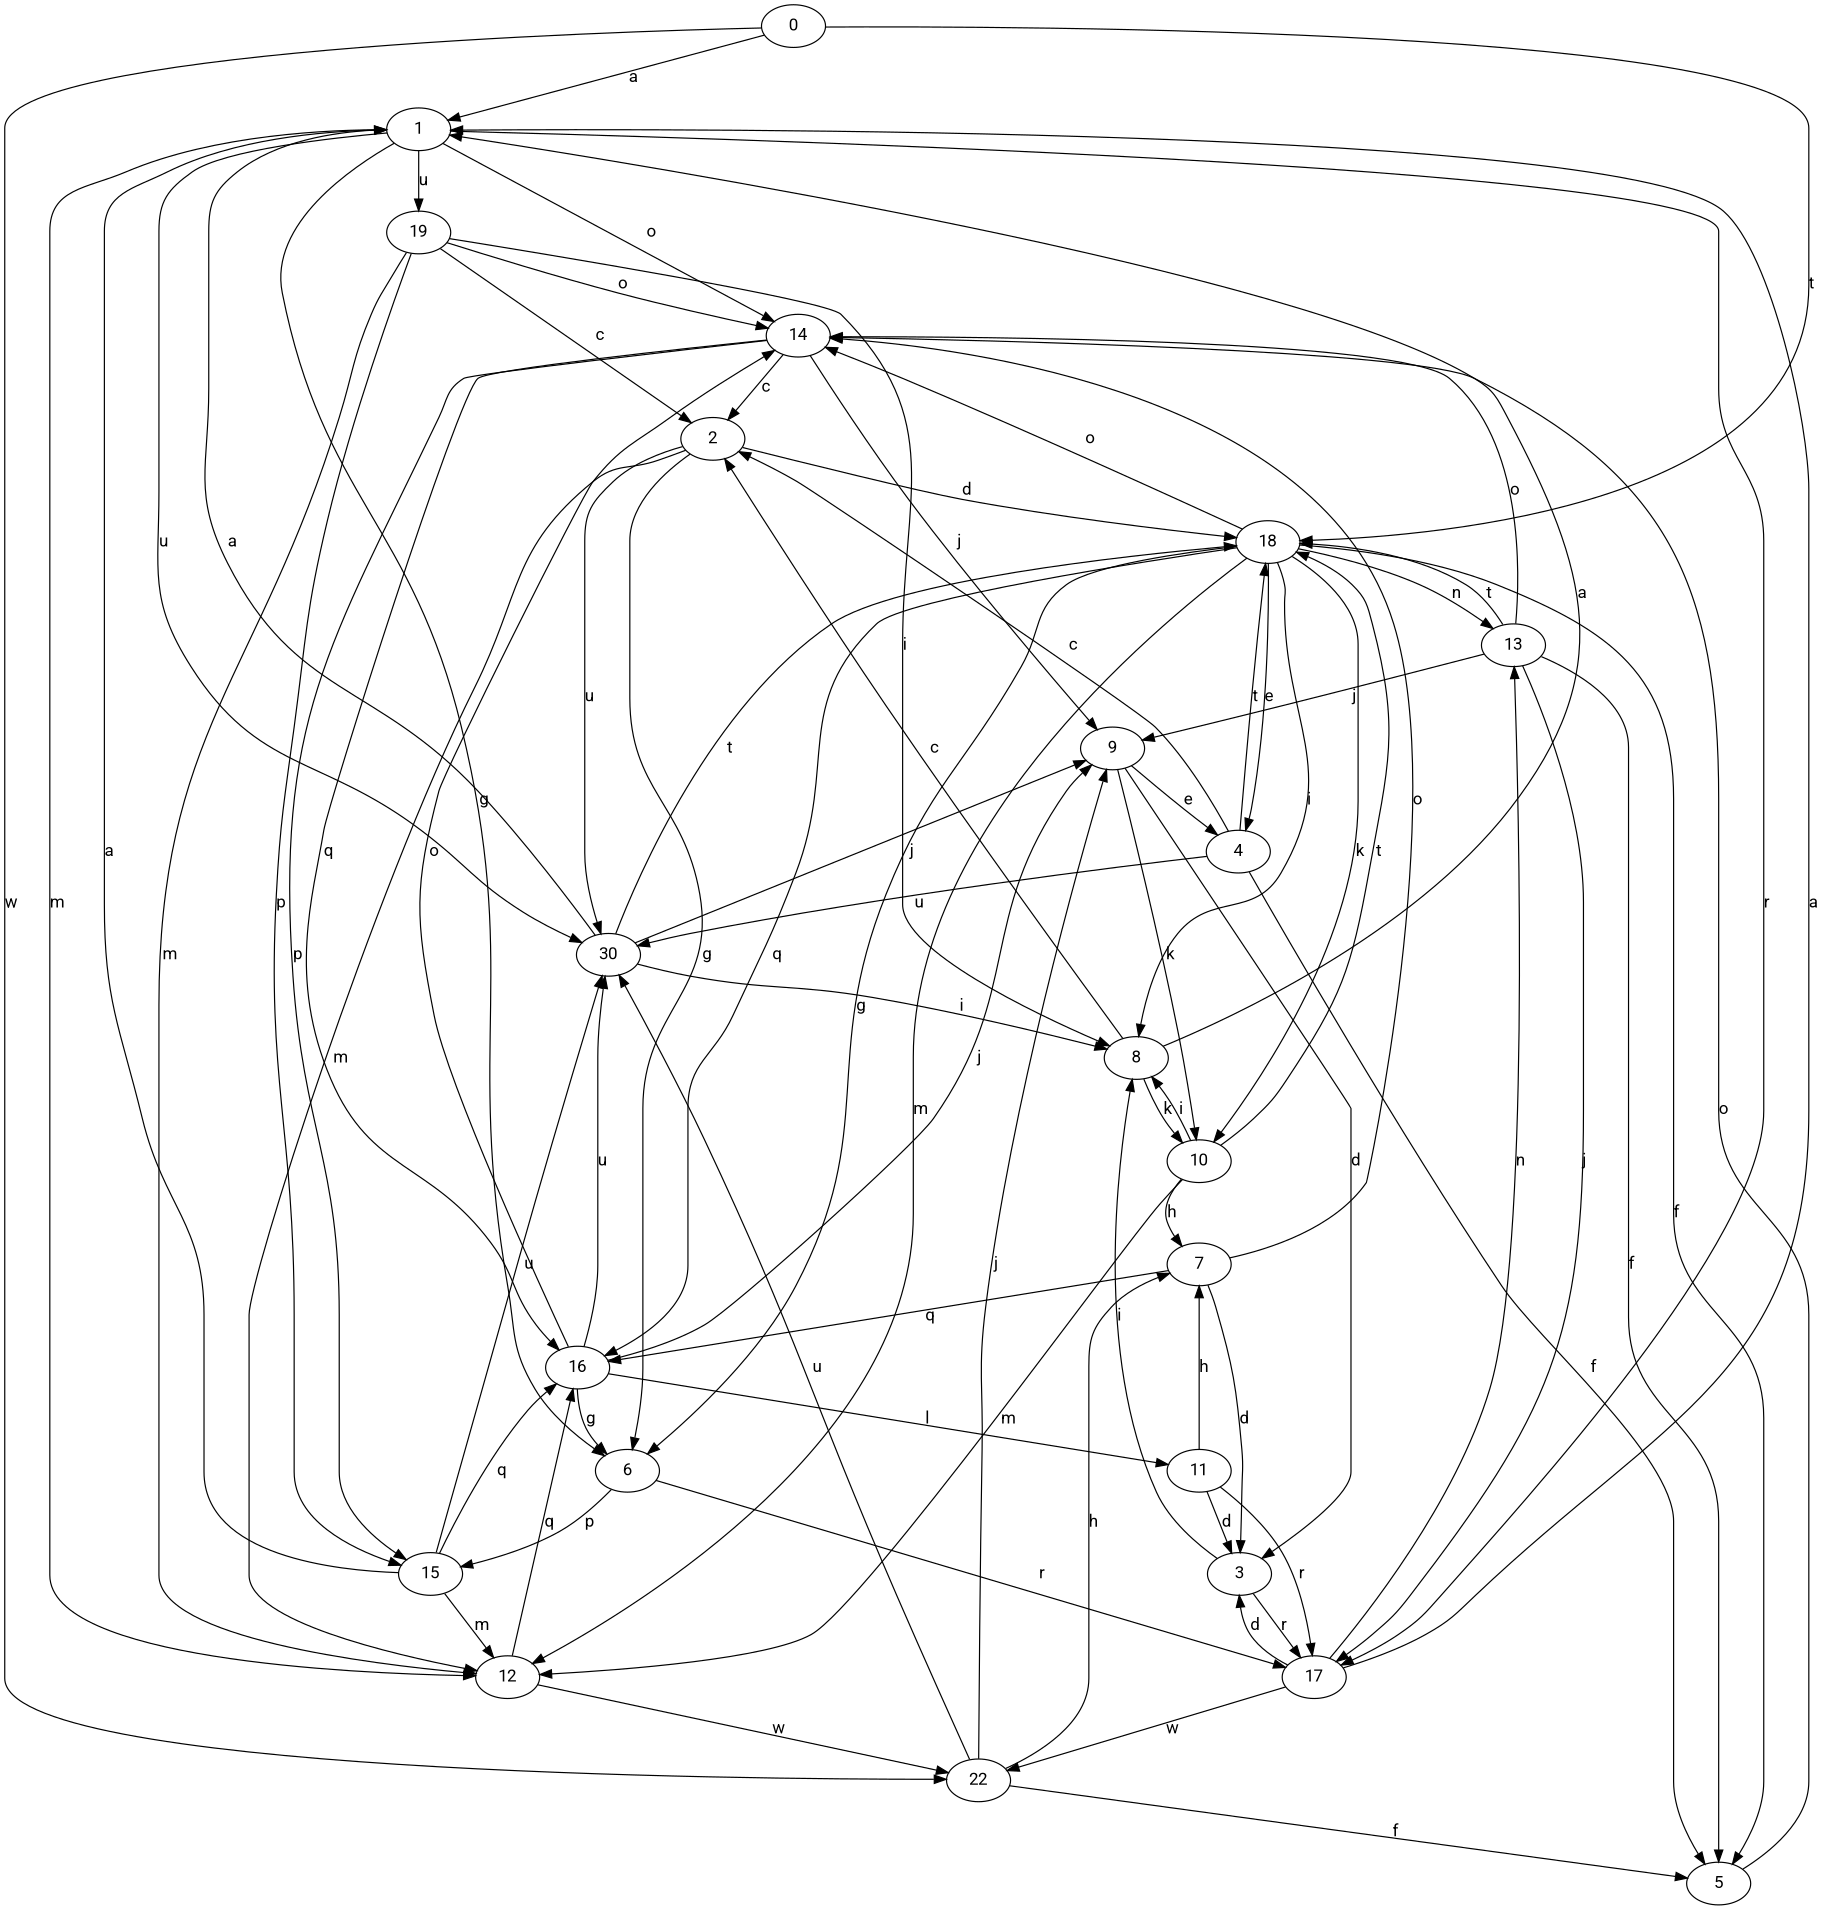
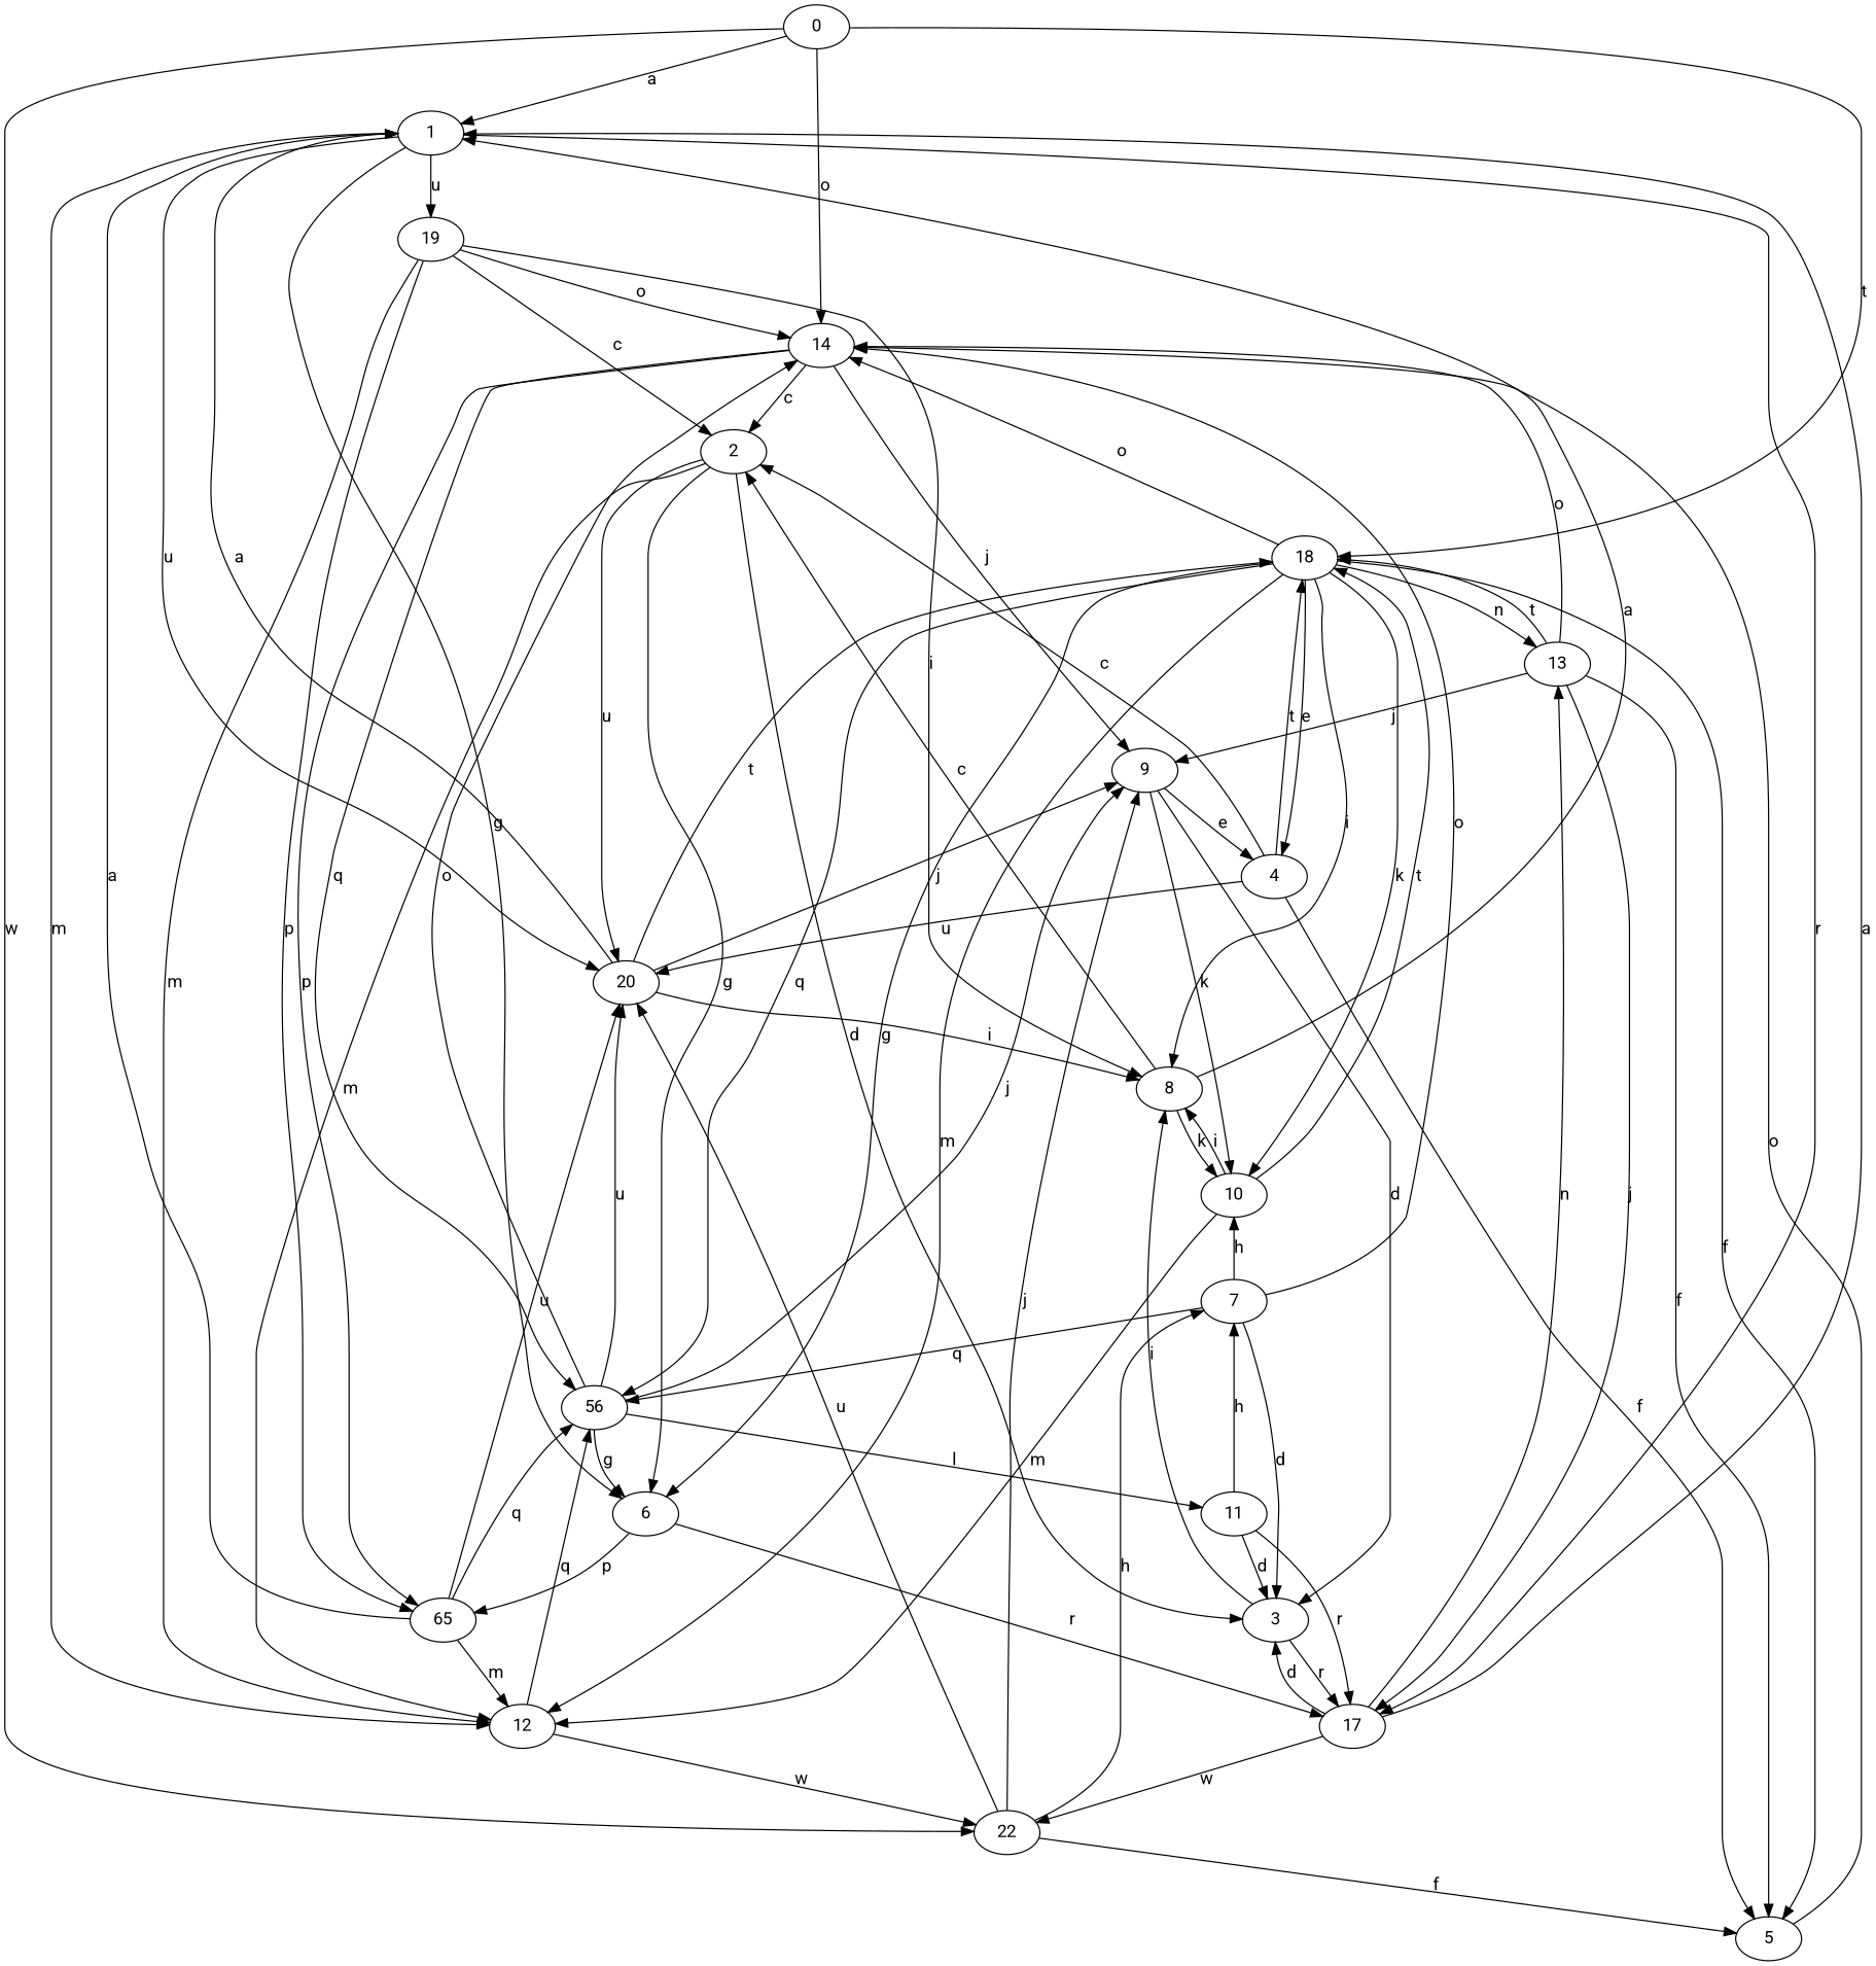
  strict digraph {
    fontname=Roboto
    node [fontname=Roboto]
    edge [fontname=Roboto]
    0
    1
    14
    18
    22
    6
    12
    17
    19
-   20 [label=30]
+   20
    2
-   15
-   16
+   15 [label=65]
+   16 [label=56]
    9
    8
    4
    5
    10
    13
    7
    3
    11
    0 -> 1 [label=a]
-   1 -> 14 [label=o]
+   0 -> 14 [label=o]
    0 -> 18 [label=t]
    0 -> 22 [label=w]
    1 -> 6 [label=g]
    1 -> 12 [label=m]
    1 -> 17 [label=r]
    1 -> 19 [label=u]
    1 -> 20 [label=u]
    14 -> 2 [label=c]
    14 -> 15 [label=p]
    14 -> 16 [label=q]
    14 -> 9 [label=j]
    18 -> 14 [label=o]
    18 -> 6 [label=g]
    18 -> 12 [label=m]
    18 -> 16 [label=q]
    18 -> 8 [label=i]
    18 -> 4 [label=e]
    18 -> 5 [label=f]
    18 -> 10 [label=k]
    18 -> 13 [label=n]
    22 -> 20 [label=u]
    22 -> 9 [label=j]
    22 -> 5 [label=f]
    22 -> 7 [label=h]
    6 -> 17 [label=r]
    6 -> 15 [label=p]
    12 -> 22 [label=w]
    12 -> 16 [label=q]
    17 -> 1 [label=a]
    17 -> 22 [label=w]
    17 -> 13 [label=n]
    17 -> 3 [label=d]
    19 -> 14 [label=o]
    19 -> 12 [label=m]
    19 -> 2 [label=c]
    19 -> 15 [label=p]
    19 -> 8 [label=i]
    20 -> 1 [label=a]
    20 -> 18 [label=t]
    20 -> 9 [label=j]
    20 -> 8 [label=i]
    2 -> 6 [label=g]
    2 -> 12 [label=m]
    2 -> 20 [label=u]
-   2 -> 18 [label=d]
+   2 -> 3 [label=d]
    15 -> 1 [label=a]
    15 -> 12 [label=m]
    15 -> 20 [label=u]
    15 -> 16 [label=q]
    16 -> 14 [label=o]
    16 -> 6 [label=g]
    16 -> 20 [label=u]
    16 -> 9 [label=j]
    16 -> 11 [label=l]
    9 -> 4 [label=e]
    9 -> 10 [label=k]
    9 -> 3 [label=d]
    8 -> 1 [label=a]
    8 -> 2 [label=c]
    8 -> 10 [label=k]
    4 -> 18 [label=t]
    4 -> 20 [label=u]
    4 -> 2 [label=c]
    4 -> 5 [label=f]
    5 -> 14 [label=o]
    10 -> 18 [label=t]
    10 -> 12 [label=m]
    10 -> 8 [label=i]
-   10 -> 7 [label=h]
+   7 -> 10 [label=h]
    13 -> 14 [label=o]
    13 -> 18 [label=t]
    13 -> 17 [label=j]
    13 -> 9 [label=j]
    13 -> 5 [label=f]
    7 -> 14 [label=o]
    7 -> 16 [label=q]
    7 -> 3 [label=d]
    3 -> 17 [label=r]
    3 -> 8 [label=i]
    11 -> 17 [label=r]
    11 -> 7 [label=h]
    11 -> 3 [label=d]
  }
